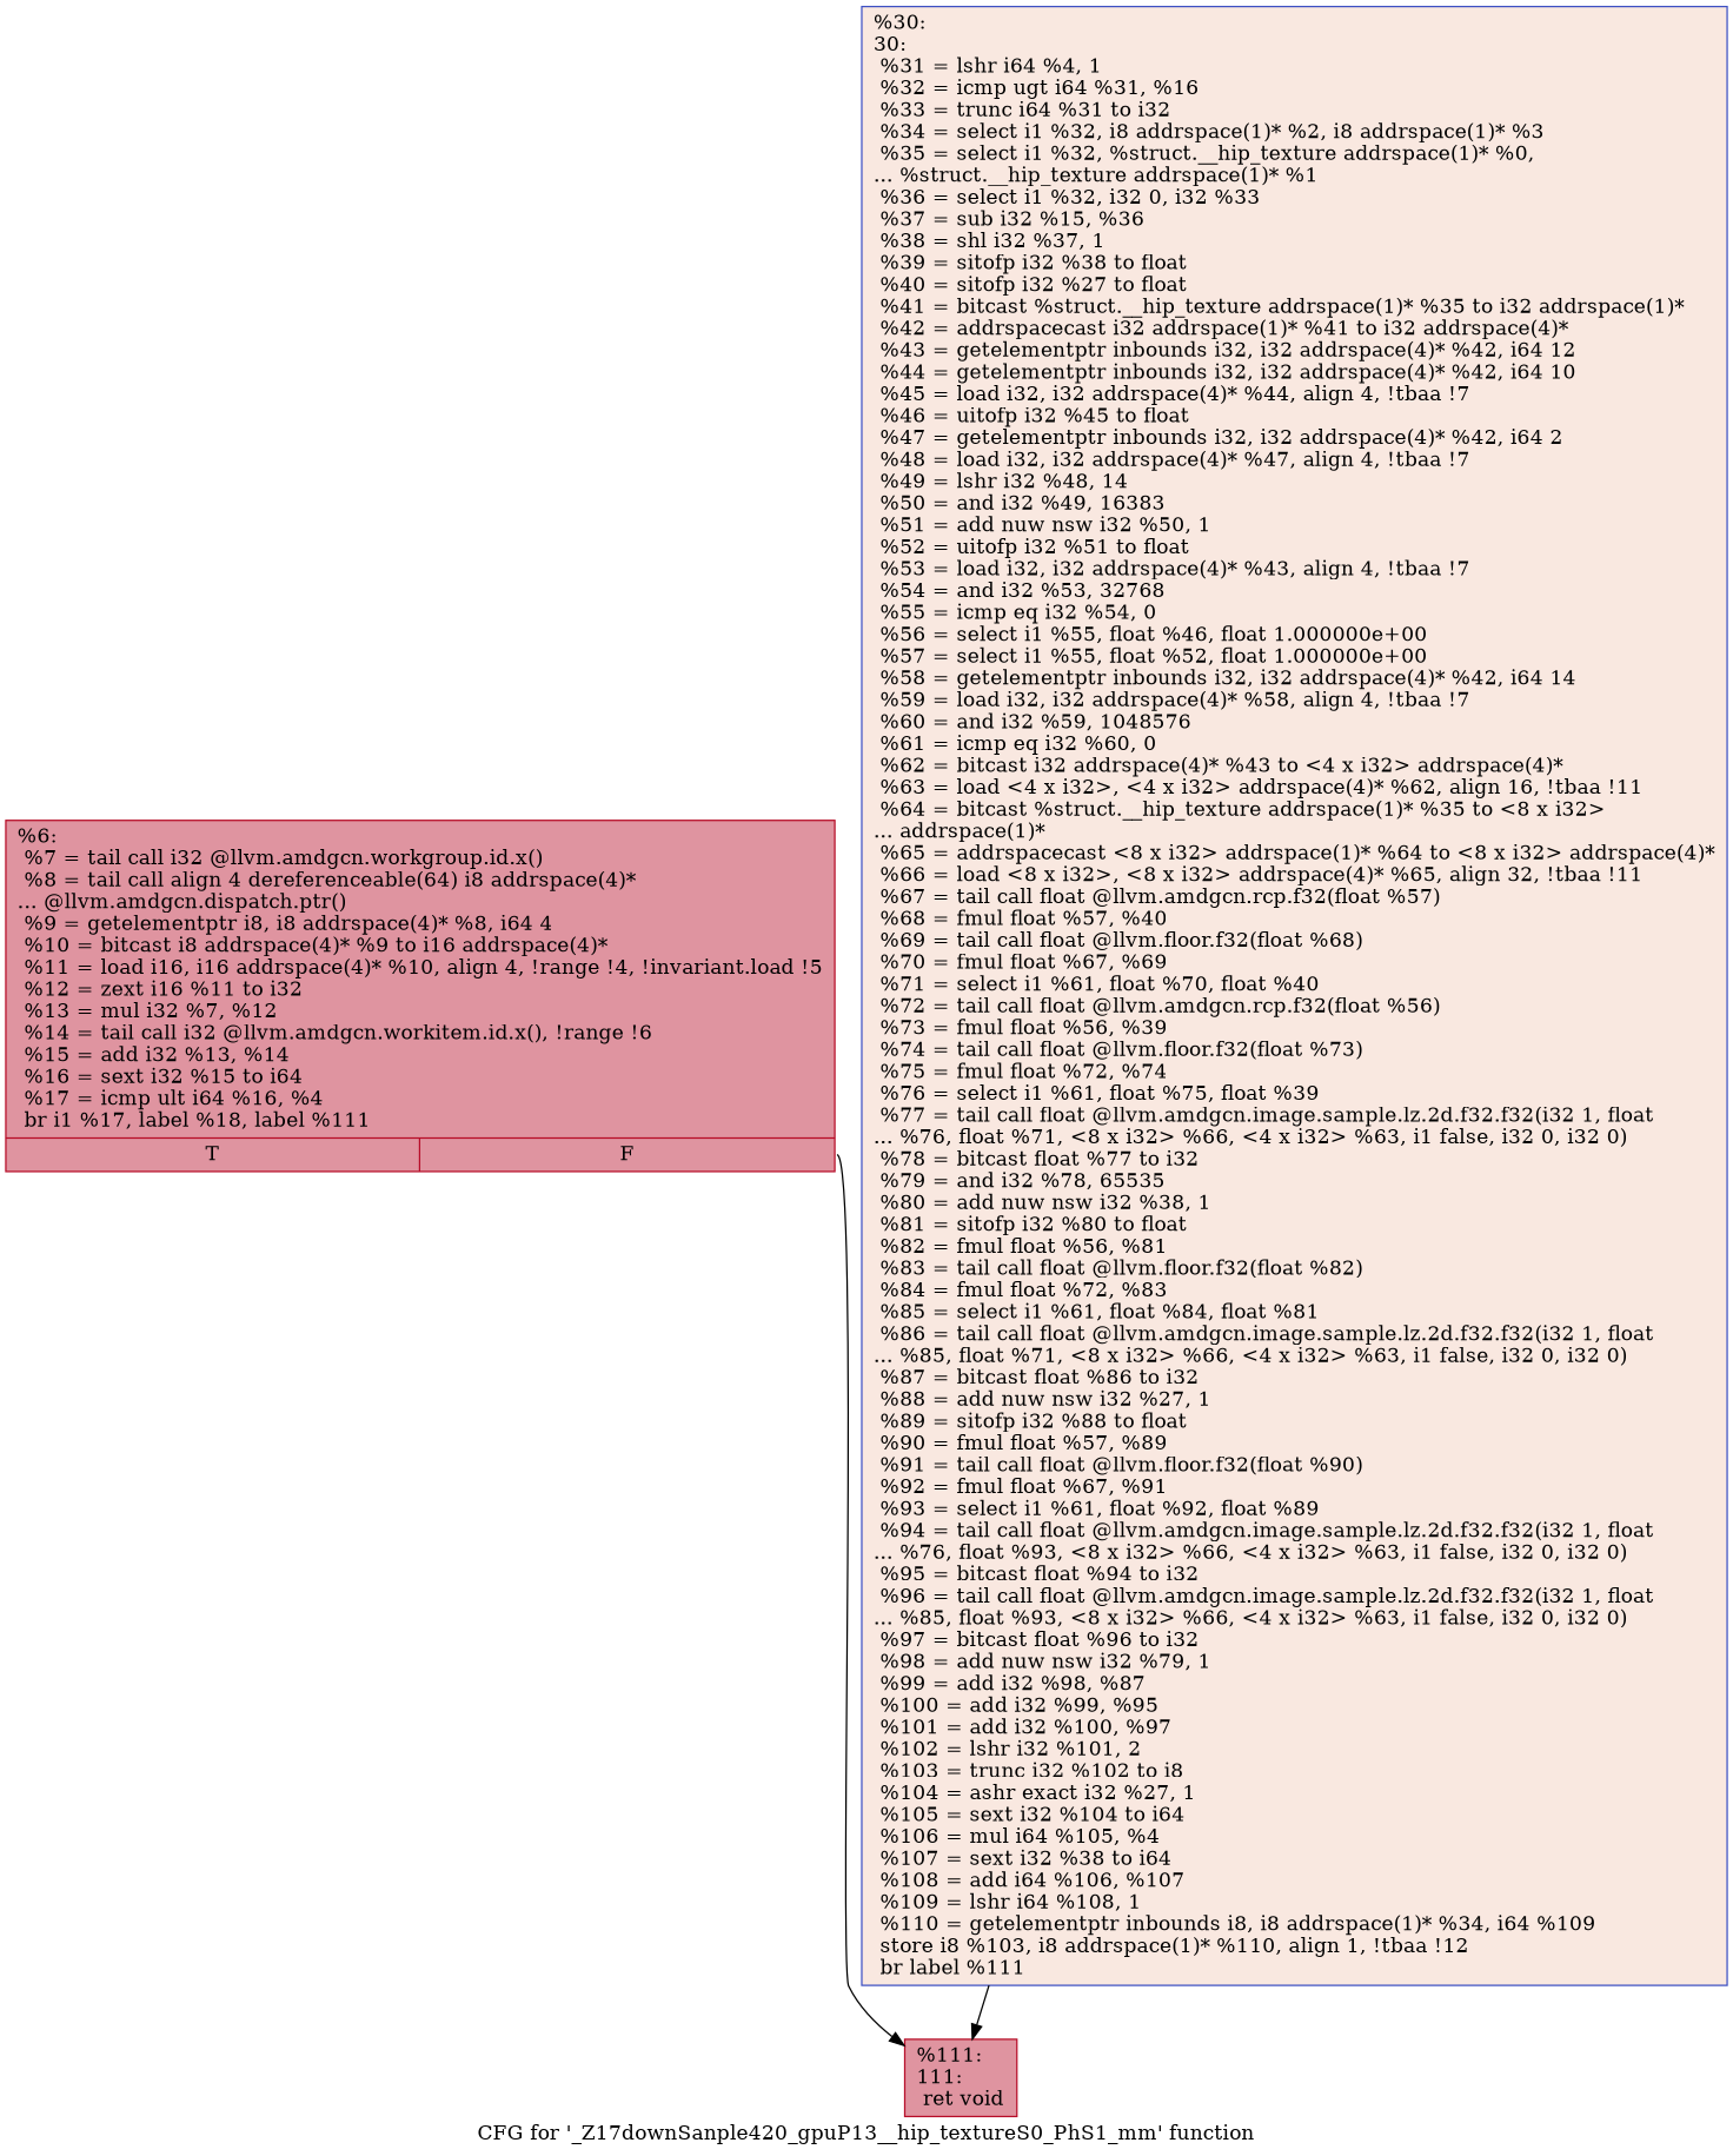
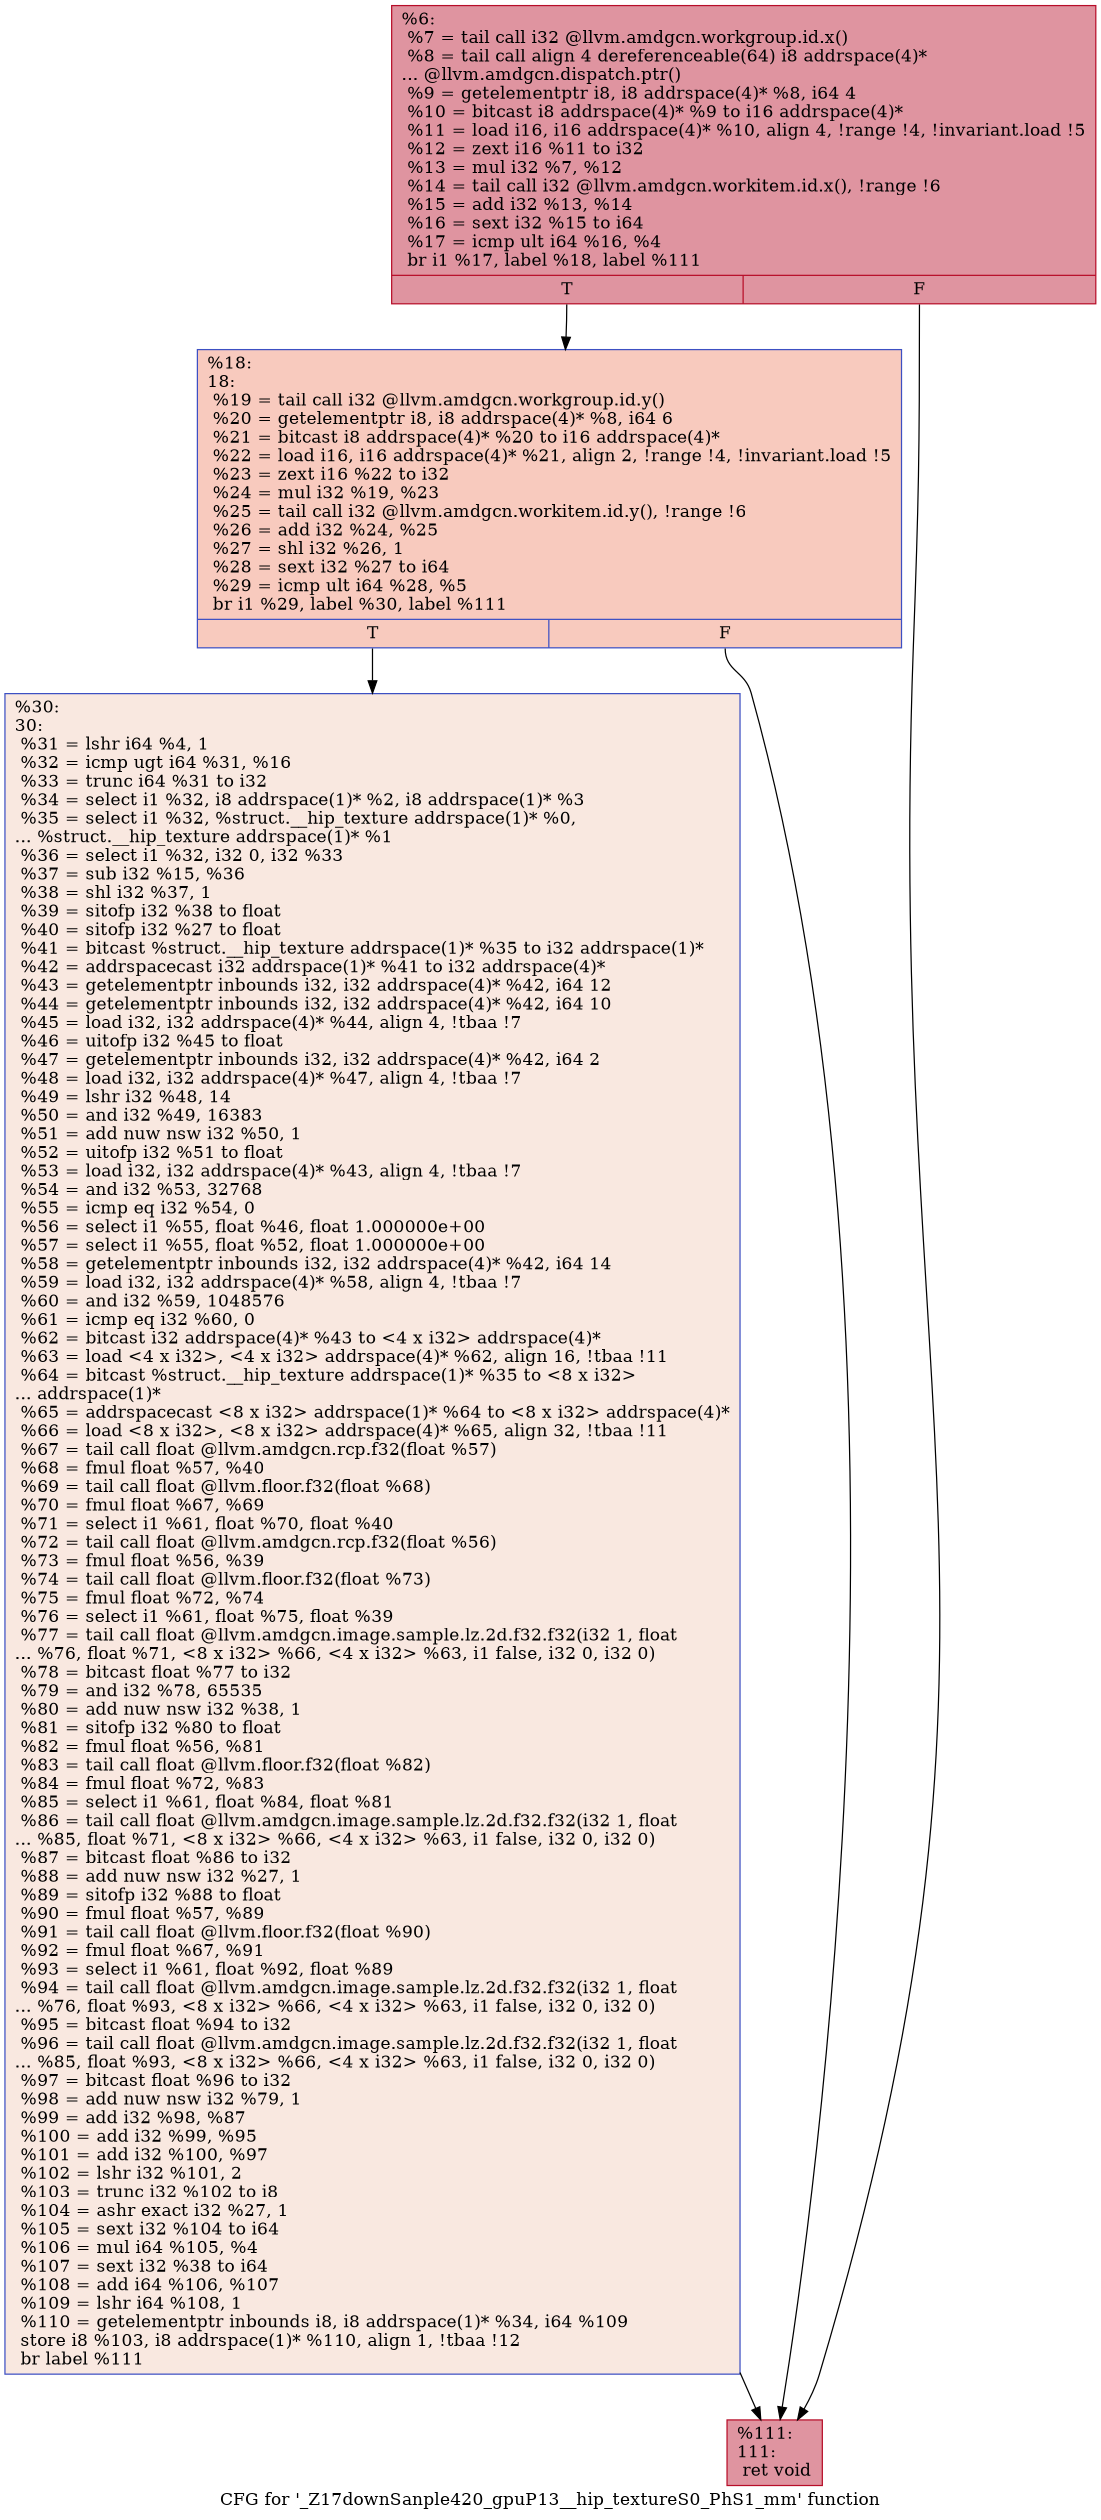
  digraph {
    label="CFG for '_Z17downSanple420_gpuP13__hip_textureS0_PhS1_mm' function"
    node [color="#b70d28ff" fillcolor="#b70d2870" shape=record style=filled]
    edge [tailport=s0]
    n1 [label="{%6:\l  %7 = tail call i32 @llvm.amdgcn.workgroup.id.x()\l  %8 = tail call align 4 dereferenceable(64) i8 addrspace(4)*\l... @llvm.amdgcn.dispatch.ptr()\l  %9 = getelementptr i8, i8 addrspace(4)* %8, i64 4\l  %10 = bitcast i8 addrspace(4)* %9 to i16 addrspace(4)*\l  %11 = load i16, i16 addrspace(4)* %10, align 4, !range !4, !invariant.load !5\l  %12 = zext i16 %11 to i32\l  %13 = mul i32 %7, %12\l  %14 = tail call i32 @llvm.amdgcn.workitem.id.x(), !range !6\l  %15 = add i32 %13, %14\l  %16 = sext i32 %15 to i64\l  %17 = icmp ult i64 %16, %4\l  br i1 %17, label %18, label %111\l|{<s0>T|<s1>F}}"]
+   n2 [color="#3d50c3ff" fillcolor="#ef886b70" label="{%18:\l18:                                               \l  %19 = tail call i32 @llvm.amdgcn.workgroup.id.y()\l  %20 = getelementptr i8, i8 addrspace(4)* %8, i64 6\l  %21 = bitcast i8 addrspace(4)* %20 to i16 addrspace(4)*\l  %22 = load i16, i16 addrspace(4)* %21, align 2, !range !4, !invariant.load !5\l  %23 = zext i16 %22 to i32\l  %24 = mul i32 %19, %23\l  %25 = tail call i32 @llvm.amdgcn.workitem.id.y(), !range !6\l  %26 = add i32 %24, %25\l  %27 = shl i32 %26, 1\l  %28 = sext i32 %27 to i64\l  %29 = icmp ult i64 %28, %5\l  br i1 %29, label %30, label %111\l|{<s0>T|<s1>F}}"]
    n3 [label="{%111:\l111:                                              \l  ret void\l}"]
    n4 [color="#3d50c3ff" fillcolor="#f1ccb870" label="{%30:\l30:                                               \l  %31 = lshr i64 %4, 1\l  %32 = icmp ugt i64 %31, %16\l  %33 = trunc i64 %31 to i32\l  %34 = select i1 %32, i8 addrspace(1)* %2, i8 addrspace(1)* %3\l  %35 = select i1 %32, %struct.__hip_texture addrspace(1)* %0,\l... %struct.__hip_texture addrspace(1)* %1\l  %36 = select i1 %32, i32 0, i32 %33\l  %37 = sub i32 %15, %36\l  %38 = shl i32 %37, 1\l  %39 = sitofp i32 %38 to float\l  %40 = sitofp i32 %27 to float\l  %41 = bitcast %struct.__hip_texture addrspace(1)* %35 to i32 addrspace(1)*\l  %42 = addrspacecast i32 addrspace(1)* %41 to i32 addrspace(4)*\l  %43 = getelementptr inbounds i32, i32 addrspace(4)* %42, i64 12\l  %44 = getelementptr inbounds i32, i32 addrspace(4)* %42, i64 10\l  %45 = load i32, i32 addrspace(4)* %44, align 4, !tbaa !7\l  %46 = uitofp i32 %45 to float\l  %47 = getelementptr inbounds i32, i32 addrspace(4)* %42, i64 2\l  %48 = load i32, i32 addrspace(4)* %47, align 4, !tbaa !7\l  %49 = lshr i32 %48, 14\l  %50 = and i32 %49, 16383\l  %51 = add nuw nsw i32 %50, 1\l  %52 = uitofp i32 %51 to float\l  %53 = load i32, i32 addrspace(4)* %43, align 4, !tbaa !7\l  %54 = and i32 %53, 32768\l  %55 = icmp eq i32 %54, 0\l  %56 = select i1 %55, float %46, float 1.000000e+00\l  %57 = select i1 %55, float %52, float 1.000000e+00\l  %58 = getelementptr inbounds i32, i32 addrspace(4)* %42, i64 14\l  %59 = load i32, i32 addrspace(4)* %58, align 4, !tbaa !7\l  %60 = and i32 %59, 1048576\l  %61 = icmp eq i32 %60, 0\l  %62 = bitcast i32 addrspace(4)* %43 to \<4 x i32\> addrspace(4)*\l  %63 = load \<4 x i32\>, \<4 x i32\> addrspace(4)* %62, align 16, !tbaa !11\l  %64 = bitcast %struct.__hip_texture addrspace(1)* %35 to \<8 x i32\>\l... addrspace(1)*\l  %65 = addrspacecast \<8 x i32\> addrspace(1)* %64 to \<8 x i32\> addrspace(4)*\l  %66 = load \<8 x i32\>, \<8 x i32\> addrspace(4)* %65, align 32, !tbaa !11\l  %67 = tail call float @llvm.amdgcn.rcp.f32(float %57)\l  %68 = fmul float %57, %40\l  %69 = tail call float @llvm.floor.f32(float %68)\l  %70 = fmul float %67, %69\l  %71 = select i1 %61, float %70, float %40\l  %72 = tail call float @llvm.amdgcn.rcp.f32(float %56)\l  %73 = fmul float %56, %39\l  %74 = tail call float @llvm.floor.f32(float %73)\l  %75 = fmul float %72, %74\l  %76 = select i1 %61, float %75, float %39\l  %77 = tail call float @llvm.amdgcn.image.sample.lz.2d.f32.f32(i32 1, float\l... %76, float %71, \<8 x i32\> %66, \<4 x i32\> %63, i1 false, i32 0, i32 0)\l  %78 = bitcast float %77 to i32\l  %79 = and i32 %78, 65535\l  %80 = add nuw nsw i32 %38, 1\l  %81 = sitofp i32 %80 to float\l  %82 = fmul float %56, %81\l  %83 = tail call float @llvm.floor.f32(float %82)\l  %84 = fmul float %72, %83\l  %85 = select i1 %61, float %84, float %81\l  %86 = tail call float @llvm.amdgcn.image.sample.lz.2d.f32.f32(i32 1, float\l... %85, float %71, \<8 x i32\> %66, \<4 x i32\> %63, i1 false, i32 0, i32 0)\l  %87 = bitcast float %86 to i32\l  %88 = add nuw nsw i32 %27, 1\l  %89 = sitofp i32 %88 to float\l  %90 = fmul float %57, %89\l  %91 = tail call float @llvm.floor.f32(float %90)\l  %92 = fmul float %67, %91\l  %93 = select i1 %61, float %92, float %89\l  %94 = tail call float @llvm.amdgcn.image.sample.lz.2d.f32.f32(i32 1, float\l... %76, float %93, \<8 x i32\> %66, \<4 x i32\> %63, i1 false, i32 0, i32 0)\l  %95 = bitcast float %94 to i32\l  %96 = tail call float @llvm.amdgcn.image.sample.lz.2d.f32.f32(i32 1, float\l... %85, float %93, \<8 x i32\> %66, \<4 x i32\> %63, i1 false, i32 0, i32 0)\l  %97 = bitcast float %96 to i32\l  %98 = add nuw nsw i32 %79, 1\l  %99 = add i32 %98, %87\l  %100 = add i32 %99, %95\l  %101 = add i32 %100, %97\l  %102 = lshr i32 %101, 2\l  %103 = trunc i32 %102 to i8\l  %104 = ashr exact i32 %27, 1\l  %105 = sext i32 %104 to i64\l  %106 = mul i64 %105, %4\l  %107 = sext i32 %38 to i64\l  %108 = add i64 %106, %107\l  %109 = lshr i64 %108, 1\l  %110 = getelementptr inbounds i8, i8 addrspace(1)* %34, i64 %109\l  store i8 %103, i8 addrspace(1)* %110, align 1, !tbaa !12\l  br label %111\l}"]
+   n1 -> n2
    n1 -> n3 [tailport=s1]
+   n2 -> n3 [tailport=s1]
+   n2 -> n4
    n4 -> n3 [tailport=""]
  }
